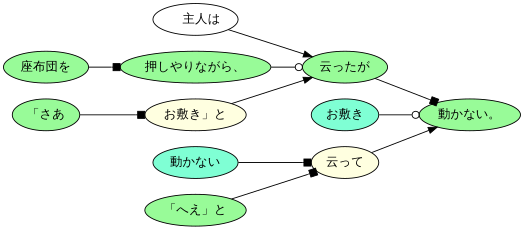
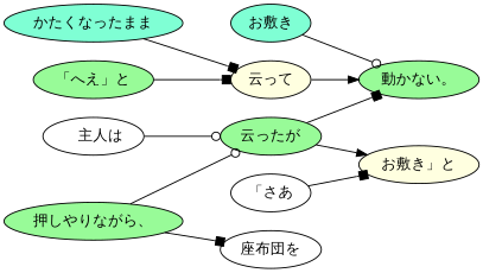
  digraph {
    fontname="Courier Prime"
    rankdir=LR
    node [fillcolor=palegreen fontname="Courier Prime" style=filled]
    edge [arrowhead=box fontname="Courier Prime"]
    n1 [fillcolor=white label="　主人は"]
    n2 [label="云ったが"]
    n3 [label="動かない。"]
-   n4 [label="座布団を"]
+   n4 [fillcolor=white label="座布団を"]
    n5 [label="押しやりながら、"]
-   n6 [label="「さあ"]
+   n6 [fillcolor=white label="「さあ"]
    n7 [fillcolor=lightyellow label="お敷き」と"]
    n8 [fillcolor=aquamarine label="お敷き"]
-   n9 [fillcolor=aquamarine label="動かない"]
+   n9 [fillcolor=aquamarine label="かたくなったまま"]
    n10 [fillcolor=lightyellow label="云って"]
    n11 [label="「へえ」と"]
-   n1 -> n2 [arrowhead=normal]
+   n1 -> n2 [arrowhead=odot]
    n2 -> n3
-   n4 -> n5
+   n5 -> n4
    n5 -> n2 [arrowhead=odot]
    n6 -> n7
-   n7 -> n2 [arrowhead=normal]
+   n2 -> n7 [arrowhead=normal]
    n8 -> n3 [arrowhead=odot]
    n9 -> n10
    n10 -> n3 [arrowhead=normal]
    n11 -> n10
  }
